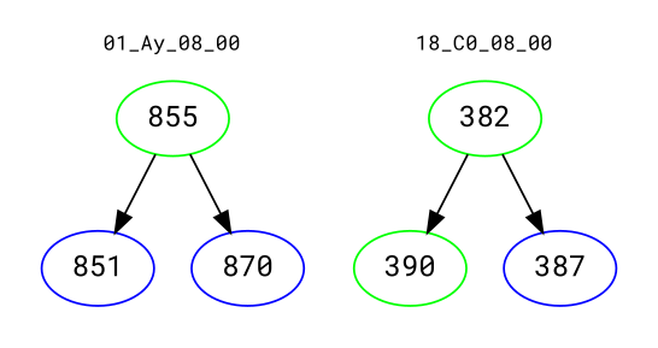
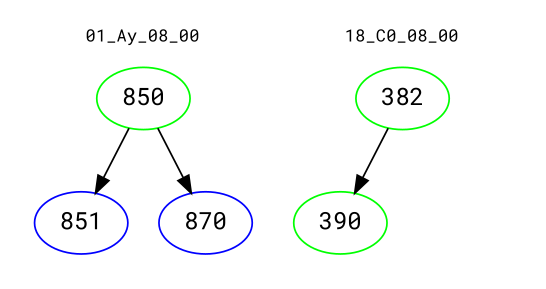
  digraph {
    fontname="Roboto Mono"
    node [color=green fontname="Roboto Mono"]
    edge [color=black fontname="Roboto Mono"]
-   n1 [label=855]
+   n1 [label=850]
    n2 [color=blue label=851]
    n3 [color=blue label=870]
    n4 [label=382]
    n5 [label=390]
-   n6 [color=blue label=387]
    subgraph cluster_1 {
      color=white
      fontsize=10
      label="01_Ay_08_00"
      n1
      n2
      n3
    }
    subgraph cluster_2 {
      color=white
      fontsize=10
      label="18_C0_08_00"
      n4
      n5
-     n6
    }
    n1 -> n2
    n1 -> n3
    n4 -> n5
-   n4 -> n6
  }
